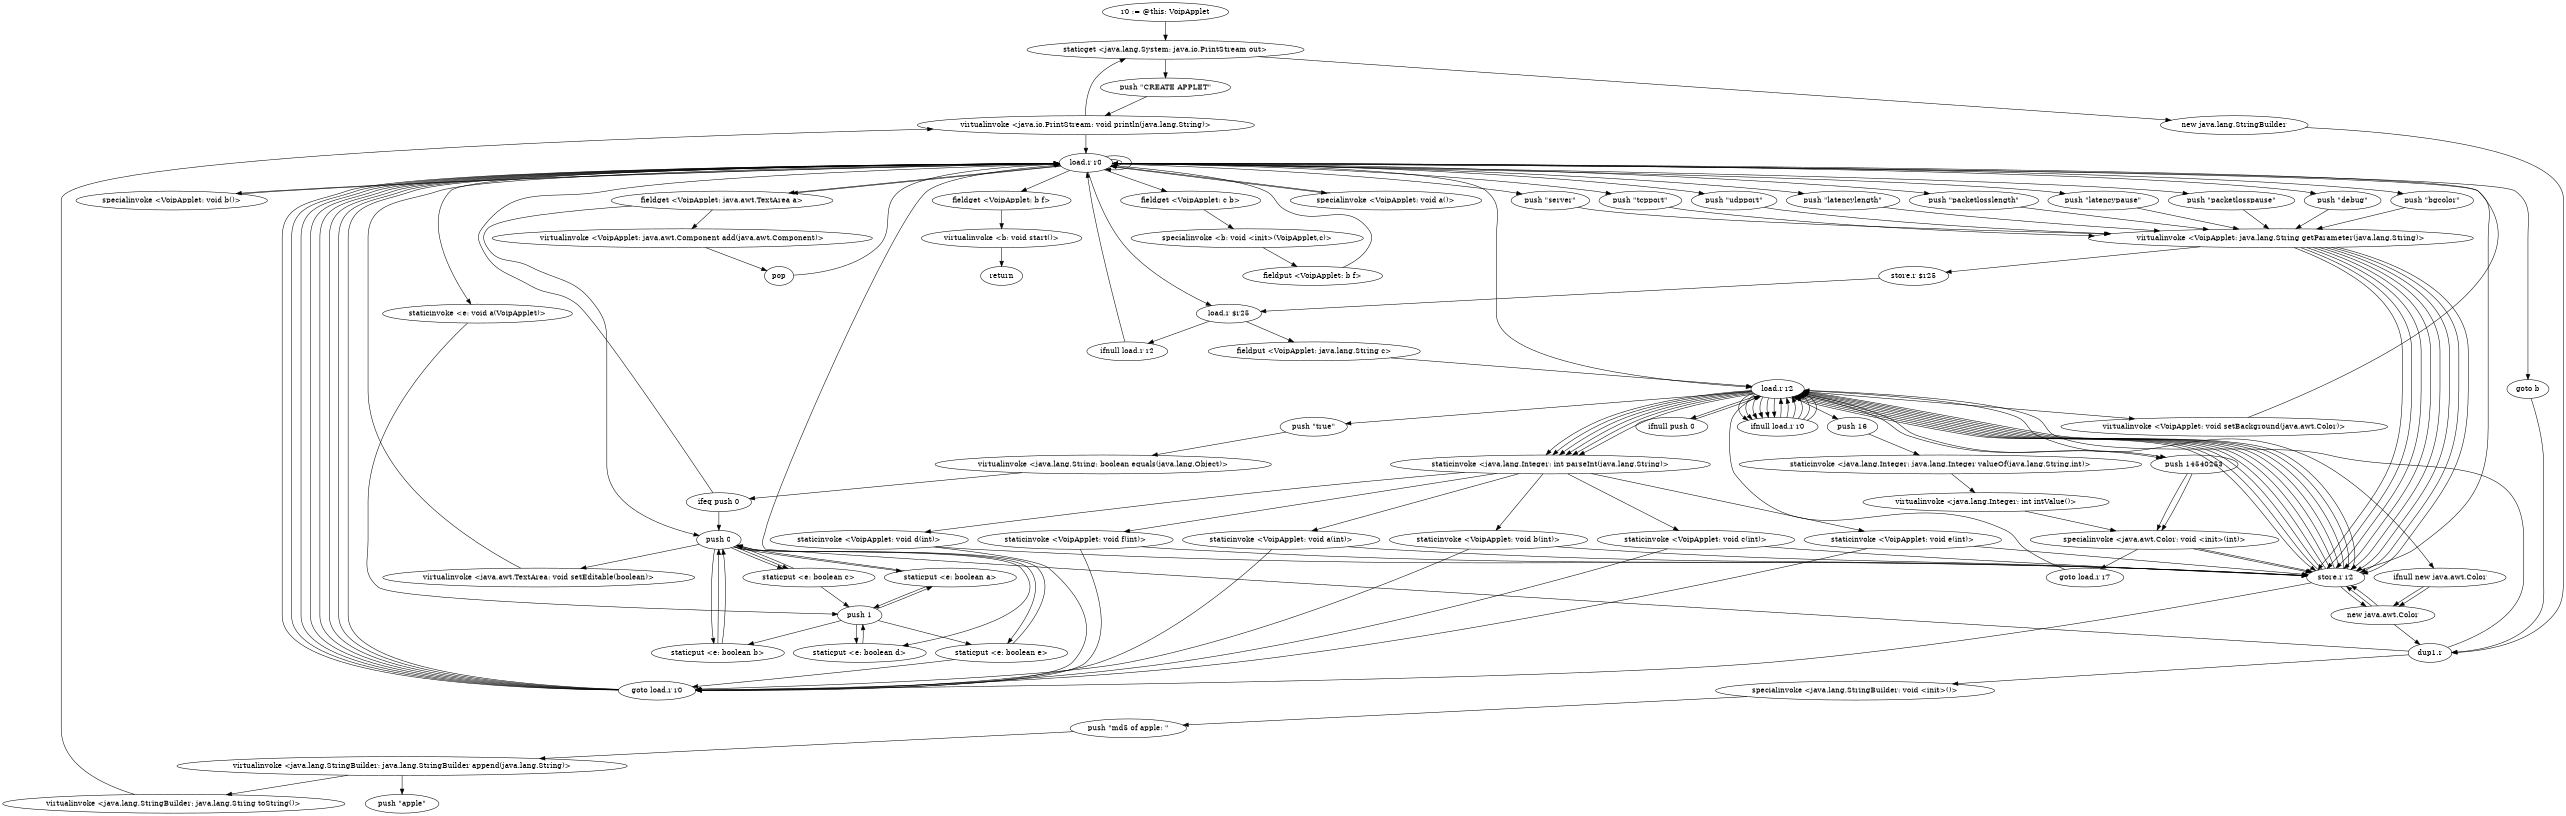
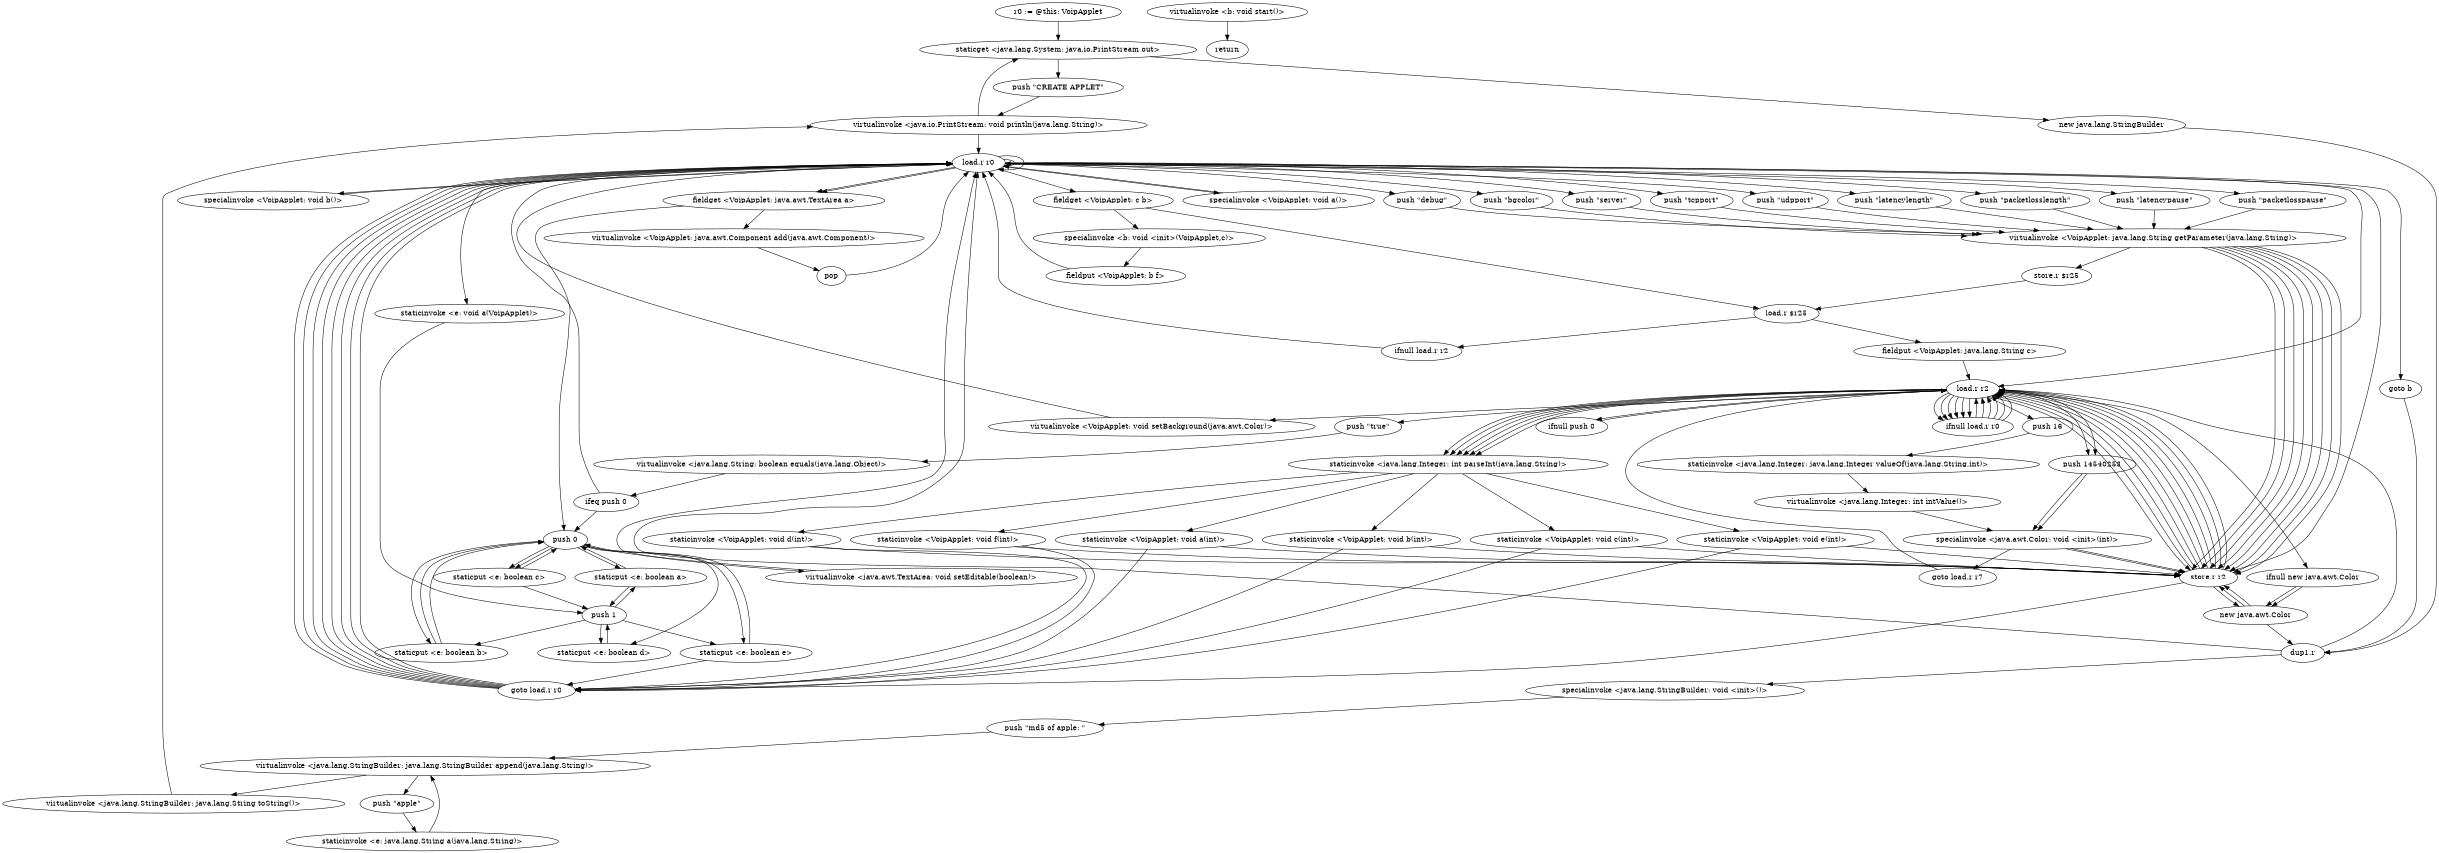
  digraph {
    "r0 := @this: VoipApplet"
    "staticget <java.lang.System: java.io.PrintStream out>"
    "push \"CREATE APPLET\""
    "new java.lang.StringBuilder"
    "virtualinvoke <java.io.PrintStream: void println(java.lang.String)>"
    "dup1.r"
    "load.r r0"
    "load.r r2"
    "specialinvoke <VoipApplet: void b()>"
    "push \"debug\""
    "fieldget <VoipApplet: java.awt.TextArea a>"
    "staticinvoke <e: void a(VoipApplet)>"
    "push \"bgcolor\""
    "push \"server\""
    "load.r $r25"
    "push \"tcpport\""
    "push \"udpport\""
    "push \"latencylength\""
    "push \"packetlosslength\""
    "push \"latencypause\""
    "push \"packetlosspause\""
    "specialinvoke <VoipApplet: void a()>"
    n23 [label="goto b"]
    "fieldget <VoipApplet: c b>"
-   "fieldget <VoipApplet: b f>"
    "specialinvoke <java.lang.StringBuilder: void <init>()>"
    "push \"md5 of apple: \""
    "store.r r2"
    "ifnull push 0"
    "push \"true\""
    "ifnull new java.awt.Color"
    "push 16"
    "virtualinvoke <VoipApplet: void setBackground(java.awt.Color)>"
    "ifnull load.r r0"
    "staticinvoke <java.lang.Integer: int parseInt(java.lang.String)>"
    "push 14540253"
    "virtualinvoke <java.lang.StringBuilder: java.lang.StringBuilder append(java.lang.String)>"
    "push \"apple\""
    "virtualinvoke <java.lang.StringBuilder: java.lang.String toString()>"
+   "staticinvoke <e: java.lang.String a(java.lang.String)>"
    "virtualinvoke <VoipApplet: java.lang.String getParameter(java.lang.String)>"
    "push 0"
    "virtualinvoke <VoipApplet: java.awt.Component add(java.awt.Component)>"
    "push 1"
    "ifnull load.r r2"
    "fieldput <VoipApplet: java.lang.String c>"
    "specialinvoke <b: void <init>(VoipApplet,c)>"
    "virtualinvoke <b: void start()>"
    "store.r $r25"
    "goto load.r r0"
    "new java.awt.Color"
    "virtualinvoke <java.lang.String: boolean equals(java.lang.Object)>"
    "staticinvoke <java.lang.Integer: java.lang.Integer valueOf(java.lang.String,int)>"
    "staticinvoke <VoipApplet: void a(int)>"
    "staticinvoke <VoipApplet: void b(int)>"
    "staticinvoke <VoipApplet: void c(int)>"
    "staticinvoke <VoipApplet: void e(int)>"
    "staticinvoke <VoipApplet: void d(int)>"
    "staticinvoke <VoipApplet: void f(int)>"
    "specialinvoke <java.awt.Color: void <init>(int)>"
    "ifeq push 0"
    "virtualinvoke <java.awt.TextArea: void setEditable(boolean)>"
    "staticput <e: boolean a>"
    "staticput <e: boolean b>"
    "staticput <e: boolean c>"
    "staticput <e: boolean d>"
    "staticput <e: boolean e>"
    pop
    "virtualinvoke <java.lang.Integer: int intValue()>"
    n70 [label="goto load.r r7"]
    "fieldput <VoipApplet: b f>"
    return
    "r0 := @this: VoipApplet" -> "staticget <java.lang.System: java.io.PrintStream out>"
    "staticget <java.lang.System: java.io.PrintStream out>" -> "push \"CREATE APPLET\""
    "staticget <java.lang.System: java.io.PrintStream out>" -> "new java.lang.StringBuilder"
    "push \"CREATE APPLET\"" -> "virtualinvoke <java.io.PrintStream: void println(java.lang.String)>"
    "new java.lang.StringBuilder" -> "dup1.r"
    "virtualinvoke <java.io.PrintStream: void println(java.lang.String)>" -> "staticget <java.lang.System: java.io.PrintStream out>"
    "virtualinvoke <java.io.PrintStream: void println(java.lang.String)>" -> "load.r r0"
    "dup1.r" -> "load.r r0"
    "dup1.r" -> "load.r r2"
    "dup1.r" -> "specialinvoke <java.lang.StringBuilder: void <init>()>"
    "load.r r0" -> "load.r r0"
    "load.r r0" -> "load.r r0"
    "load.r r0" -> "load.r r2"
    "load.r r0" -> "specialinvoke <VoipApplet: void b()>"
    "load.r r0" -> "push \"debug\""
    "load.r r0" -> "fieldget <VoipApplet: java.awt.TextArea a>"
    "load.r r0" -> "fieldget <VoipApplet: java.awt.TextArea a>"
    "load.r r0" -> "staticinvoke <e: void a(VoipApplet)>"
    "load.r r0" -> "push \"bgcolor\""
    "load.r r0" -> "push \"server\""
-   "load.r r0" -> "load.r $r25"
+   "fieldget <VoipApplet: c b>" -> "load.r $r25"
    "load.r r0" -> "push \"tcpport\""
    "load.r r0" -> "push \"udpport\""
    "load.r r0" -> "push \"latencylength\""
    "load.r r0" -> "push \"packetlosslength\""
    "load.r r0" -> "push \"latencypause\""
    "load.r r0" -> "push \"packetlosspause\""
    "load.r r0" -> "specialinvoke <VoipApplet: void a()>"
    "load.r r0" -> n23
    "load.r r0" -> "fieldget <VoipApplet: c b>"
-   "load.r r0" -> "fieldget <VoipApplet: b f>"
    "load.r r2" -> "store.r r2"
    "load.r r2" -> "ifnull push 0"
    "load.r r2" -> "push \"true\""
    "load.r r2" -> "ifnull new java.awt.Color"
    "load.r r2" -> "push 16"
    "load.r r2" -> "virtualinvoke <VoipApplet: void setBackground(java.awt.Color)>"
    "load.r r2" -> "ifnull load.r r0"
    "load.r r2" -> "ifnull load.r r0"
    "load.r r2" -> "ifnull load.r r0"
    "load.r r2" -> "ifnull load.r r0"
    "load.r r2" -> "ifnull load.r r0"
    "load.r r2" -> "ifnull load.r r0"
    "load.r r2" -> "staticinvoke <java.lang.Integer: int parseInt(java.lang.String)>"
    "load.r r2" -> "staticinvoke <java.lang.Integer: int parseInt(java.lang.String)>"
    "load.r r2" -> "staticinvoke <java.lang.Integer: int parseInt(java.lang.String)>"
    "load.r r2" -> "staticinvoke <java.lang.Integer: int parseInt(java.lang.String)>"
    "load.r r2" -> "staticinvoke <java.lang.Integer: int parseInt(java.lang.String)>"
    "load.r r2" -> "staticinvoke <java.lang.Integer: int parseInt(java.lang.String)>"
    "load.r r2" -> "push 14540253"
    "load.r r2" -> "push 14540253"
    "specialinvoke <VoipApplet: void b()>" -> "load.r r0"
    "push \"debug\"" -> "virtualinvoke <VoipApplet: java.lang.String getParameter(java.lang.String)>"
    "fieldget <VoipApplet: java.awt.TextArea a>" -> "push 0"
    "fieldget <VoipApplet: java.awt.TextArea a>" -> "virtualinvoke <VoipApplet: java.awt.Component add(java.awt.Component)>"
    "staticinvoke <e: void a(VoipApplet)>" -> "push 1"
    "push \"bgcolor\"" -> "virtualinvoke <VoipApplet: java.lang.String getParameter(java.lang.String)>"
    "push \"server\"" -> "virtualinvoke <VoipApplet: java.lang.String getParameter(java.lang.String)>"
    "load.r $r25" -> "ifnull load.r r2"
    "load.r $r25" -> "fieldput <VoipApplet: java.lang.String c>"
    "push \"tcpport\"" -> "virtualinvoke <VoipApplet: java.lang.String getParameter(java.lang.String)>"
    "push \"udpport\"" -> "virtualinvoke <VoipApplet: java.lang.String getParameter(java.lang.String)>"
    "push \"latencylength\"" -> "virtualinvoke <VoipApplet: java.lang.String getParameter(java.lang.String)>"
    "push \"packetlosslength\"" -> "virtualinvoke <VoipApplet: java.lang.String getParameter(java.lang.String)>"
    "push \"latencypause\"" -> "virtualinvoke <VoipApplet: java.lang.String getParameter(java.lang.String)>"
    "push \"packetlosspause\"" -> "virtualinvoke <VoipApplet: java.lang.String getParameter(java.lang.String)>"
    "specialinvoke <VoipApplet: void a()>" -> "load.r r0"
    n23 -> "dup1.r"
    "fieldget <VoipApplet: c b>" -> "specialinvoke <b: void <init>(VoipApplet,c)>"
-   "fieldget <VoipApplet: b f>" -> "virtualinvoke <b: void start()>"
    "specialinvoke <java.lang.StringBuilder: void <init>()>" -> "push \"md5 of apple: \""
    "push \"md5 of apple: \"" -> "virtualinvoke <java.lang.StringBuilder: java.lang.StringBuilder append(java.lang.String)>"
    "store.r r2" -> "load.r r0"
    "store.r r2" -> "load.r r2"
    "store.r r2" -> "load.r r2"
    "store.r r2" -> "load.r r2"
    "store.r r2" -> "load.r r2"
    "store.r r2" -> "load.r r2"
    "store.r r2" -> "load.r r2"
    "store.r r2" -> "load.r r2"
    "store.r r2" -> "load.r r2"
    "store.r r2" -> "load.r r2"
    "store.r r2" -> "goto load.r r0"
    "store.r r2" -> "new java.awt.Color"
    "ifnull push 0" -> "load.r r2"
    "push \"true\"" -> "virtualinvoke <java.lang.String: boolean equals(java.lang.Object)>"
    "ifnull new java.awt.Color" -> "new java.awt.Color"
    "ifnull new java.awt.Color" -> "new java.awt.Color"
    "push 16" -> "staticinvoke <java.lang.Integer: java.lang.Integer valueOf(java.lang.String,int)>"
    "virtualinvoke <VoipApplet: void setBackground(java.awt.Color)>" -> "load.r r0"
    "ifnull load.r r0" -> "load.r r2"
    "ifnull load.r r0" -> "load.r r2"
    "ifnull load.r r0" -> "load.r r2"
    "ifnull load.r r0" -> "load.r r2"
    "ifnull load.r r0" -> "load.r r2"
    "ifnull load.r r0" -> "load.r r2"
    "staticinvoke <java.lang.Integer: int parseInt(java.lang.String)>" -> "staticinvoke <VoipApplet: void a(int)>"
    "staticinvoke <java.lang.Integer: int parseInt(java.lang.String)>" -> "staticinvoke <VoipApplet: void b(int)>"
    "staticinvoke <java.lang.Integer: int parseInt(java.lang.String)>" -> "staticinvoke <VoipApplet: void c(int)>"
    "staticinvoke <java.lang.Integer: int parseInt(java.lang.String)>" -> "staticinvoke <VoipApplet: void e(int)>"
    "staticinvoke <java.lang.Integer: int parseInt(java.lang.String)>" -> "staticinvoke <VoipApplet: void d(int)>"
    "staticinvoke <java.lang.Integer: int parseInt(java.lang.String)>" -> "staticinvoke <VoipApplet: void f(int)>"
    "push 14540253" -> "specialinvoke <java.awt.Color: void <init>(int)>"
    "push 14540253" -> "specialinvoke <java.awt.Color: void <init>(int)>"
    "virtualinvoke <java.lang.StringBuilder: java.lang.StringBuilder append(java.lang.String)>" -> "push \"apple\""
    "virtualinvoke <java.lang.StringBuilder: java.lang.StringBuilder append(java.lang.String)>" -> "virtualinvoke <java.lang.StringBuilder: java.lang.String toString()>"
+   "push \"apple\"" -> "staticinvoke <e: java.lang.String a(java.lang.String)>"
    "virtualinvoke <java.lang.StringBuilder: java.lang.String toString()>" -> "virtualinvoke <java.io.PrintStream: void println(java.lang.String)>"
+   "staticinvoke <e: java.lang.String a(java.lang.String)>" -> "virtualinvoke <java.lang.StringBuilder: java.lang.StringBuilder append(java.lang.String)>"
    "virtualinvoke <VoipApplet: java.lang.String getParameter(java.lang.String)>" -> "store.r r2"
    "virtualinvoke <VoipApplet: java.lang.String getParameter(java.lang.String)>" -> "store.r r2"
    "virtualinvoke <VoipApplet: java.lang.String getParameter(java.lang.String)>" -> "store.r r2"
    "virtualinvoke <VoipApplet: java.lang.String getParameter(java.lang.String)>" -> "store.r r2"
    "virtualinvoke <VoipApplet: java.lang.String getParameter(java.lang.String)>" -> "store.r r2"
    "virtualinvoke <VoipApplet: java.lang.String getParameter(java.lang.String)>" -> "store.r r2"
    "virtualinvoke <VoipApplet: java.lang.String getParameter(java.lang.String)>" -> "store.r r2"
    "virtualinvoke <VoipApplet: java.lang.String getParameter(java.lang.String)>" -> "store.r r2"
    "virtualinvoke <VoipApplet: java.lang.String getParameter(java.lang.String)>" -> "store.r $r25"
    "push 0" -> "virtualinvoke <java.awt.TextArea: void setEditable(boolean)>"
    "push 0" -> "staticput <e: boolean a>"
    "push 0" -> "staticput <e: boolean b>"
    "push 0" -> "staticput <e: boolean c>"
    "push 0" -> "staticput <e: boolean c>"
    "push 0" -> "staticput <e: boolean d>"
    "push 0" -> "staticput <e: boolean e>"
    "virtualinvoke <VoipApplet: java.awt.Component add(java.awt.Component)>" -> pop
    "push 1" -> "staticput <e: boolean a>"
    "push 1" -> "staticput <e: boolean b>"
    "push 1" -> "staticput <e: boolean d>"
    "push 1" -> "staticput <e: boolean e>"
    "ifnull load.r r2" -> "load.r r0"
    "fieldput <VoipApplet: java.lang.String c>" -> "load.r r2"
    "specialinvoke <b: void <init>(VoipApplet,c)>" -> "fieldput <VoipApplet: b f>"
    "virtualinvoke <b: void start()>" -> return
    "store.r $r25" -> "load.r $r25"
    "goto load.r r0" -> "load.r r0"
    "goto load.r r0" -> "load.r r0"
    "goto load.r r0" -> "load.r r0"
    "goto load.r r0" -> "load.r r0"
    "goto load.r r0" -> "load.r r0"
    "goto load.r r0" -> "load.r r0"
    "goto load.r r0" -> "load.r r0"
    "goto load.r r0" -> "load.r r0"
    "new java.awt.Color" -> "dup1.r"
    "new java.awt.Color" -> "store.r r2"
    "new java.awt.Color" -> "store.r r2"
    "virtualinvoke <java.lang.String: boolean equals(java.lang.Object)>" -> "ifeq push 0"
    "staticinvoke <java.lang.Integer: java.lang.Integer valueOf(java.lang.String,int)>" -> "virtualinvoke <java.lang.Integer: int intValue()>"
    "staticinvoke <VoipApplet: void a(int)>" -> "store.r r2"
    "staticinvoke <VoipApplet: void a(int)>" -> "goto load.r r0"
    "staticinvoke <VoipApplet: void b(int)>" -> "store.r r2"
    "staticinvoke <VoipApplet: void b(int)>" -> "goto load.r r0"
    "staticinvoke <VoipApplet: void c(int)>" -> "store.r r2"
    "staticinvoke <VoipApplet: void c(int)>" -> "goto load.r r0"
    "staticinvoke <VoipApplet: void e(int)>" -> "store.r r2"
    "staticinvoke <VoipApplet: void e(int)>" -> "goto load.r r0"
    "staticinvoke <VoipApplet: void d(int)>" -> "store.r r2"
    "staticinvoke <VoipApplet: void d(int)>" -> "goto load.r r0"
    "staticinvoke <VoipApplet: void f(int)>" -> "store.r r2"
    "staticinvoke <VoipApplet: void f(int)>" -> "goto load.r r0"
    "specialinvoke <java.awt.Color: void <init>(int)>" -> "store.r r2"
    "specialinvoke <java.awt.Color: void <init>(int)>" -> "store.r r2"
    "specialinvoke <java.awt.Color: void <init>(int)>" -> n70
    "ifeq push 0" -> "load.r r0"
    "ifeq push 0" -> "push 0"
    "virtualinvoke <java.awt.TextArea: void setEditable(boolean)>" -> "load.r r0"
    "staticput <e: boolean a>" -> "push 0"
    "staticput <e: boolean a>" -> "push 1"
    "staticput <e: boolean b>" -> "push 0"
    "staticput <e: boolean b>" -> "push 0"
    "staticput <e: boolean c>" -> "push 0"
    "staticput <e: boolean c>" -> "push 1"
    "staticput <e: boolean d>" -> "push 1"
    "staticput <e: boolean e>" -> "push 0"
    "staticput <e: boolean e>" -> "goto load.r r0"
    pop -> "load.r r0"
    "virtualinvoke <java.lang.Integer: int intValue()>" -> "specialinvoke <java.awt.Color: void <init>(int)>"
    n70 -> "load.r r2"
    "fieldput <VoipApplet: b f>" -> "load.r r0"
  }
